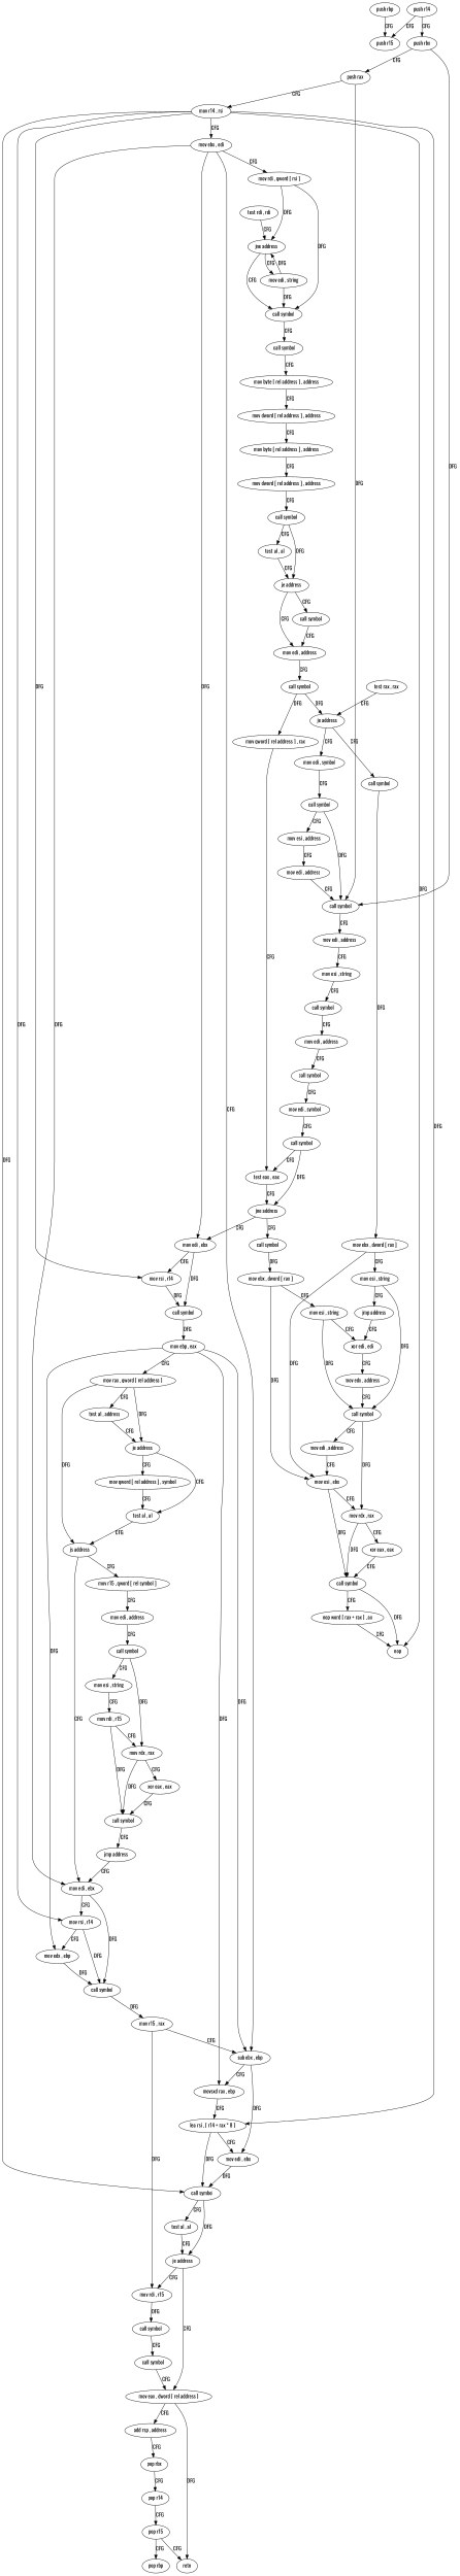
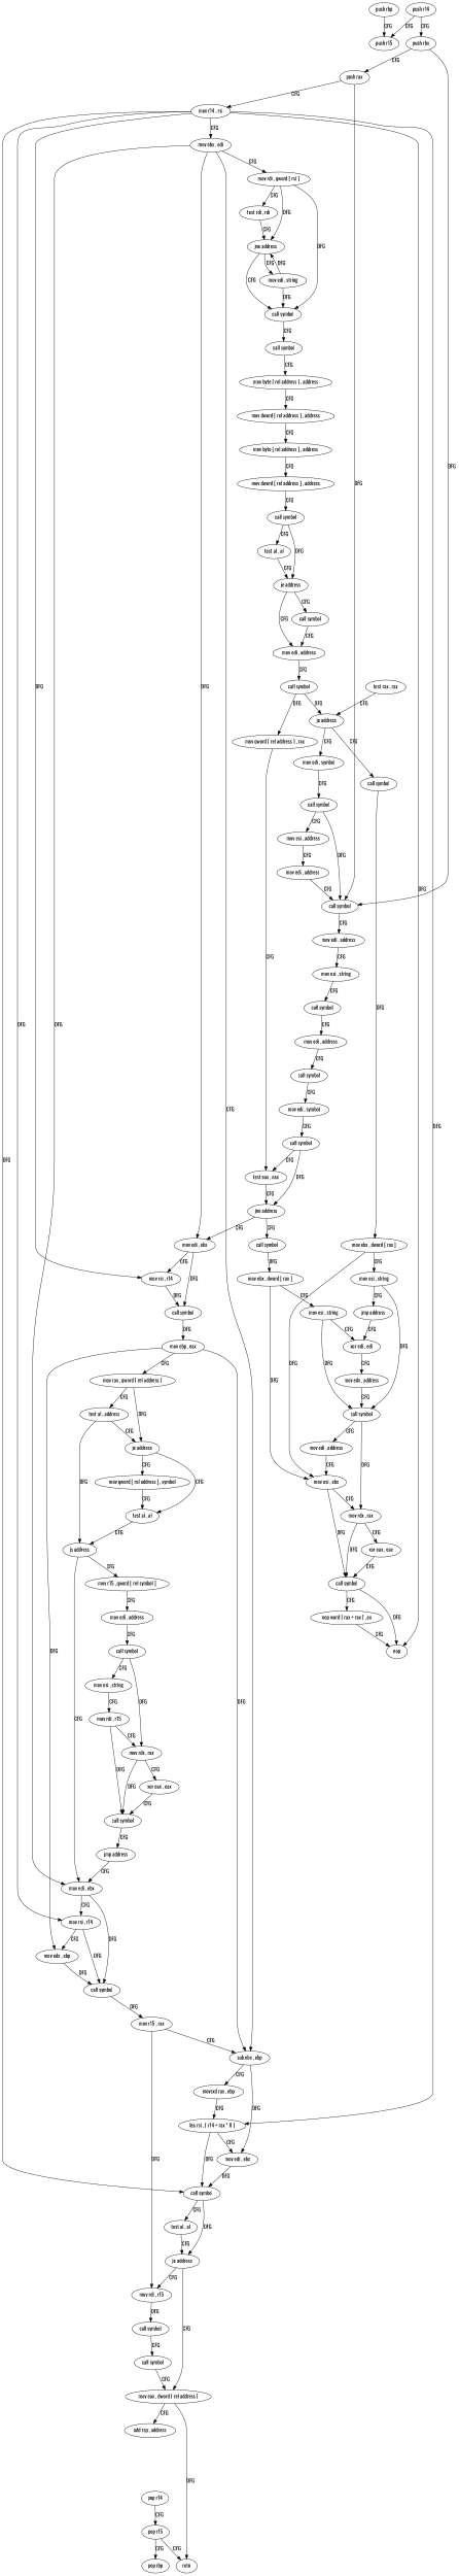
  digraph {
    fontname=Oswald
    node [fontname=Oswald]
    edge [fontname=Oswald]
    n1 [label="push rbp"]
    n2 [label="push r15"]
    n3 [label="push r14"]
    n4 [label="push rbx"]
    n5 [label="push rax"]
    n6 [label="call symbol"]
    n7 [label="mov r14 , rsi"]
    n8 [label="mov edi , address"]
    n9 [label="mov ebx , edi"]
    n10 [label=nop]
    n11 [label="mov rsi , r14"]
    n12 [label="mov rsi , r14"]
    n13 [label="lea rsi , [ r14 + rax * 8 ]"]
    n14 [label="call symbol"]
    n15 [label="mov rdi , qword [ rsi ]"]
    n16 [label="mov edi , ebx"]
    n17 [label="mov edi , ebx"]
    n18 [label="sub ebx , ebp"]
    n19 [label="call symbol"]
    n20 [label="mov edx , ebp"]
    n21 [label="call symbol"]
    n22 [label="mov edi , ebx"]
    n23 [label="test al , al"]
    n24 [label="je address"]
    n25 [label="test rdi , rdi"]
    n26 [label="jne address"]
    n27 [label="call symbol"]
    n28 [label="movsxd rax , ebp"]
    n29 [label="mov edi , string"]
    n30 [label="call symbol"]
    n31 [label="mov byte [ rel address ] , address"]
    n32 [label="mov dword [ rel address ] , address"]
    n33 [label="mov byte [ rel address ] , address"]
    n34 [label="mov dword [ rel address ] , address"]
    n35 [label="call symbol"]
    n36 [label="test al , al"]
    n37 [label="je address"]
    n38 [label="mov edi , address"]
    n39 [label="call symbol"]
    n40 [label="call symbol"]
    n41 [label="mov qword [ rel address ] , rax"]
    n42 [label="je address"]
    n43 [label="test eax , eax"]
    n44 [label="call symbol"]
    n45 [label="mov edi , symbol"]
    n46 [label="test rax , rax"]
    n47 [label="mov ebx , dword [ rax ]"]
    n48 [label="call symbol"]
    n49 [label="mov esi , string"]
    n50 [label="mov esi , ebx"]
    n51 [label="mov esi , address"]
    n52 [label="jmp address"]
    n53 [label="call symbol"]
    n54 [label="mov rdx , rax"]
    n55 [label="call symbol"]
    n56 [label="xor edi , edi"]
    n57 [label="mov edi , address"]
    n58 [label="mov edx , address"]
    n59 [label="mov edi , address"]
    n60 [label="mov esi , string"]
    n61 [label="call symbol"]
    n62 [label="mov edi , address"]
    n63 [label="call symbol"]
    n64 [label="mov edi , symbol"]
    n65 [label="call symbol"]
    n66 [label="jne address"]
    n67 [label="call symbol"]
    n68 [label="mov ebx , dword [ rax ]"]
    n69 [label="mov esi , string"]
    n70 [label="mov ebp , eax"]
    n71 [label="xor eax , eax"]
    n72 [label="nop word [ rax + rax ] , ax"]
    n73 [label="mov rax , qword [ rel address ]"]
    n74 [label="test al , address"]
    n75 [label="je address"]
    n76 [label="js address"]
    n77 [label="test al , al"]
    n78 [label="mov qword [ rel address ] , symbol"]
    n79 [label="mov r15 , qword [ rel symbol ]"]
    n80 [label="mov edi , address"]
    n81 [label="call symbol"]
    n82 [label="mov r15 , rax"]
    n83 [label="mov esi , string"]
    n84 [label="mov rdx , rax"]
    n85 [label="mov rdi , r15"]
    n86 [label="call symbol"]
    n87 [label="xor eax , eax"]
    n88 [label="jmp address"]
    n89 [label="mov rdi , r15"]
    n90 [label="call symbol"]
    n91 [label="mov eax , dword [ rel address ]"]
    n92 [label="add rsp , address"]
    n93 [label=retn]
-   n94 [label="pop rbx"]
    n95 [label="call symbol"]
    n96 [label="pop r14"]
    n97 [label="pop r15"]
    n98 [label="pop rbp"]
    n1 -> n2 [label=CFG]
    n3 -> n2 [label=CFG]
    n3 -> n4 [label=CFG]
    n4 -> n5 [label=CFG]
    n4 -> n6 [label=DFG]
    n5 -> n6 [label=DFG]
    n5 -> n7 [label=CFG]
    n6 -> n8 [label=CFG]
    n7 -> n9 [label=CFG]
    n7 -> n10 [label=DFG]
    n7 -> n11 [label=DFG]
    n7 -> n12 [label=DFG]
    n7 -> n13 [label=DFG]
    n7 -> n14 [label=DFG]
    n8 -> n60 [label=CFG]
    n9 -> n15 [label=CFG]
    n9 -> n16 [label=DFG]
    n9 -> n17 [label=DFG]
    n9 -> n18 [label=CFG]
    n11 -> n19 [label=DFG]
    n12 -> n20 [label=CFG]
    n12 -> n21 [label=DFG]
    n13 -> n14 [label=DFG]
    n13 -> n22 [label=CFG]
    n14 -> n23 [label=CFG]
    n14 -> n24 [label=DFG]
+   n15 -> n25 [label=CFG]
    n15 -> n26 [label=DFG]
    n15 -> n27 [label=DFG]
    n16 -> n11 [label=CFG]
    n16 -> n19 [label=DFG]
    n17 -> n12 [label=CFG]
    n17 -> n21 [label=DFG]
    n18 -> n22 [label=DFG]
    n18 -> n28 [label=CFG]
    n19 -> n70 [label=DFG]
    n20 -> n21 [label=DFG]
    n21 -> n82 [label=DFG]
    n22 -> n14 [label=DFG]
    n23 -> n24 [label=CFG]
    n24 -> n89 [label=CFG]
    n24 -> n91 [label=CFG]
    n25 -> n26 [label=CFG]
    n26 -> n27 [label=CFG]
    n26 -> n29 [label=CFG]
    n27 -> n30 [label=CFG]
    n28 -> n13 [label=CFG]
    n29 -> n26 [label=DFG]
    n29 -> n27 [label=DFG]
    n30 -> n31 [label=CFG]
    n31 -> n32 [label=CFG]
    n32 -> n33 [label=CFG]
    n33 -> n34 [label=CFG]
    n34 -> n35 [label=CFG]
    n35 -> n36 [label=CFG]
    n35 -> n37 [label=DFG]
    n36 -> n37 [label=CFG]
    n37 -> n38 [label=CFG]
    n37 -> n39 [label=CFG]
    n38 -> n40 [label=CFG]
    n39 -> n38 [label=CFG]
    n40 -> n41 [label=DFG]
    n40 -> n42 [label=DFG]
    n41 -> n43 [label=CFG]
    n42 -> n44 [label=CFG]
    n42 -> n45 [label=CFG]
    n43 -> n66 [label=CFG]
    n44 -> n47 [label=DFG]
    n45 -> n48 [label=CFG]
    n46 -> n42 [label=CFG]
    n47 -> n49 [label=CFG]
    n47 -> n50 [label=DFG]
    n48 -> n6 [label=DFG]
    n48 -> n51 [label=CFG]
    n49 -> n52 [label=CFG]
    n49 -> n53 [label=DFG]
    n50 -> n54 [label=CFG]
    n50 -> n55 [label=DFG]
    n51 -> n59 [label=CFG]
    n52 -> n56 [label=CFG]
    n53 -> n54 [label=DFG]
    n53 -> n57 [label=CFG]
    n54 -> n55 [label=DFG]
    n54 -> n71 [label=CFG]
    n55 -> n10 [label=DFG]
    n55 -> n72 [label=CFG]
    n56 -> n58 [label=CFG]
    n57 -> n50 [label=CFG]
    n58 -> n53 [label=CFG]
    n59 -> n6 [label=CFG]
    n60 -> n61 [label=CFG]
    n61 -> n62 [label=CFG]
    n62 -> n63 [label=CFG]
    n63 -> n64 [label=CFG]
    n64 -> n65 [label=CFG]
    n65 -> n43 [label=CFG]
    n65 -> n66 [label=DFG]
    n66 -> n16 [label=CFG]
    n66 -> n67 [label=CFG]
    n67 -> n68 [label=DFG]
    n68 -> n50 [label=DFG]
    n68 -> n69 [label=CFG]
    n69 -> n53 [label=DFG]
    n69 -> n56 [label=CFG]
    n70 -> n18 [label=DFG]
    n70 -> n20 [label=DFG]
-   n70 -> n28 [label=DFG]
    n70 -> n73 [label=CFG]
    n71 -> n55 [label=CFG]
    n72 -> n10 [label=CFG]
    n73 -> n74 [label=CFG]
    n73 -> n75 [label=DFG]
-   n73 -> n76 [label=DFG]
+   n74 -> n76 [label=DFG]
    n74 -> n75 [label=CFG]
    n75 -> n77 [label=CFG]
    n75 -> n78 [label=CFG]
    n76 -> n17 [label=CFG]
    n76 -> n79 [label=CFG]
    n77 -> n76 [label=CFG]
    n78 -> n77 [label=CFG]
    n79 -> n80 [label=CFG]
    n80 -> n81 [label=CFG]
    n81 -> n83 [label=CFG]
    n81 -> n84 [label=DFG]
    n82 -> n18 [label=CFG]
    n82 -> n89 [label=DFG]
    n83 -> n85 [label=CFG]
    n84 -> n86 [label=DFG]
    n84 -> n87 [label=CFG]
    n85 -> n84 [label=CFG]
    n85 -> n86 [label=DFG]
    n86 -> n88 [label=CFG]
    n87 -> n86 [label=CFG]
    n88 -> n17 [label=CFG]
    n89 -> n90 [label=DFG]
    n90 -> n95 [label=CFG]
    n91 -> n92 [label=CFG]
    n91 -> n93 [label=DFG]
-   n92 -> n94 [label=CFG]
-   n94 -> n96 [label=CFG]
    n95 -> n91 [label=CFG]
    n96 -> n97 [label=CFG]
    n97 -> n93 [label=CFG]
    n97 -> n98 [label=CFG]
  }
